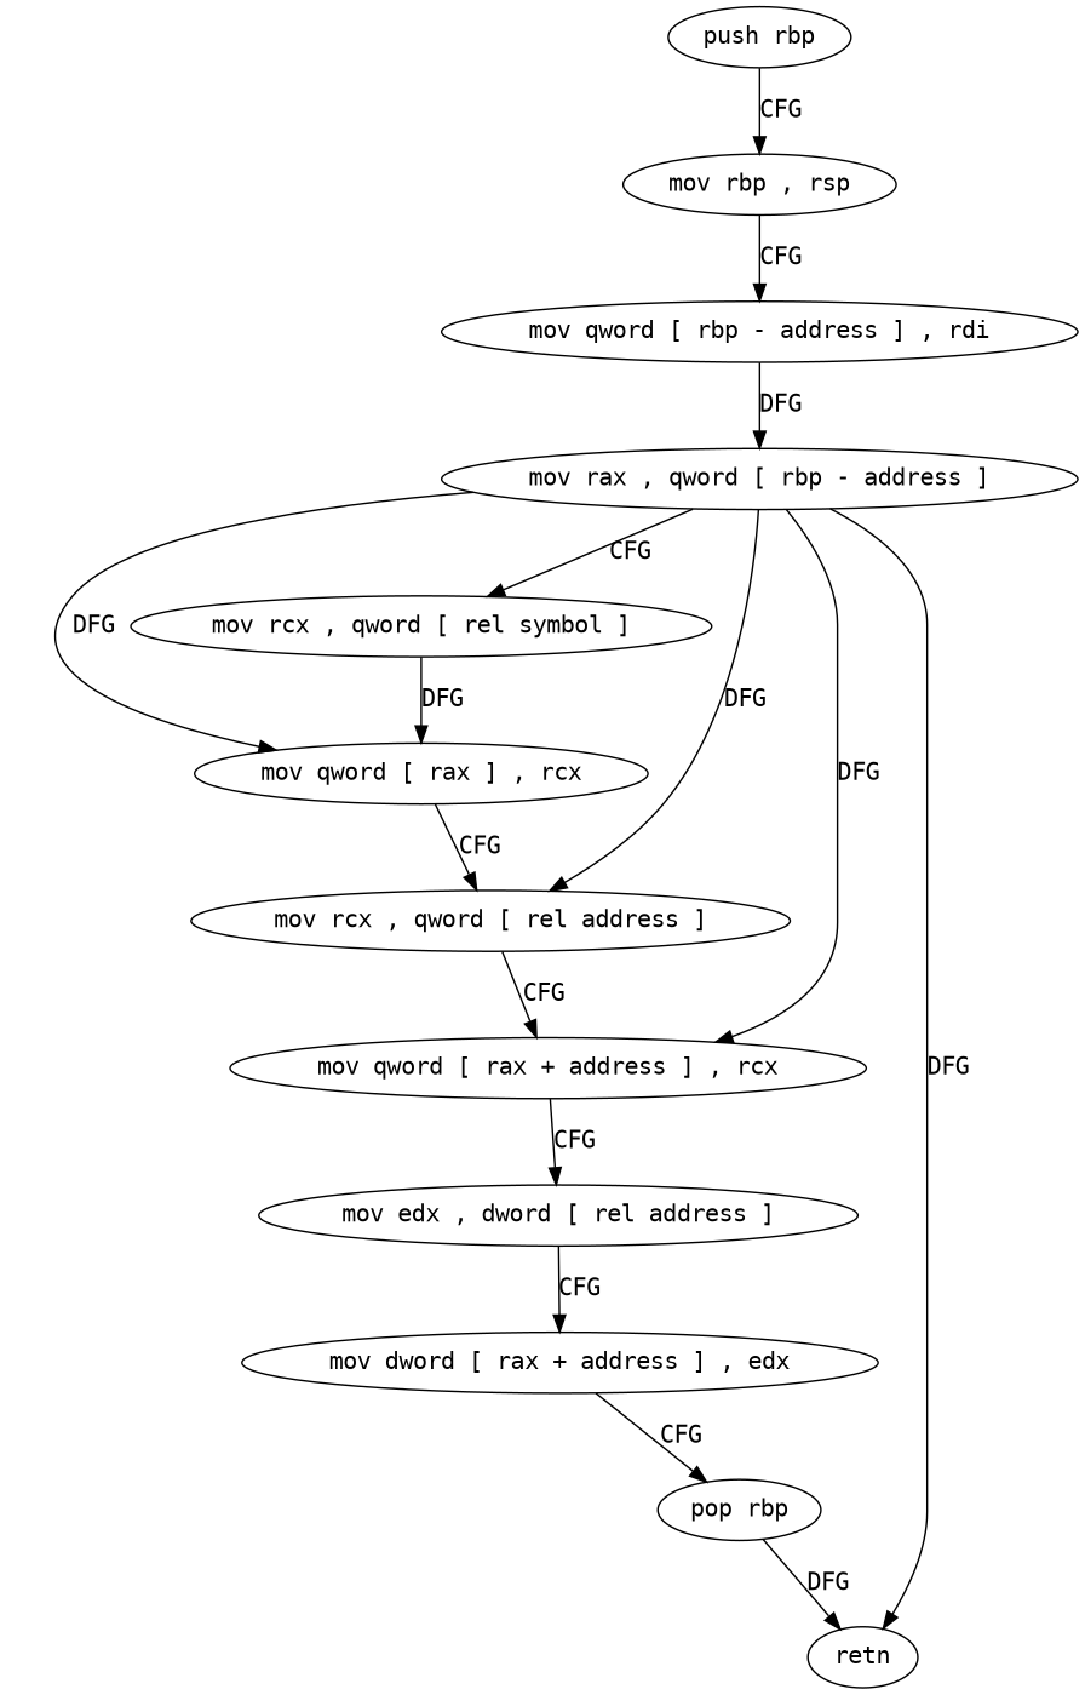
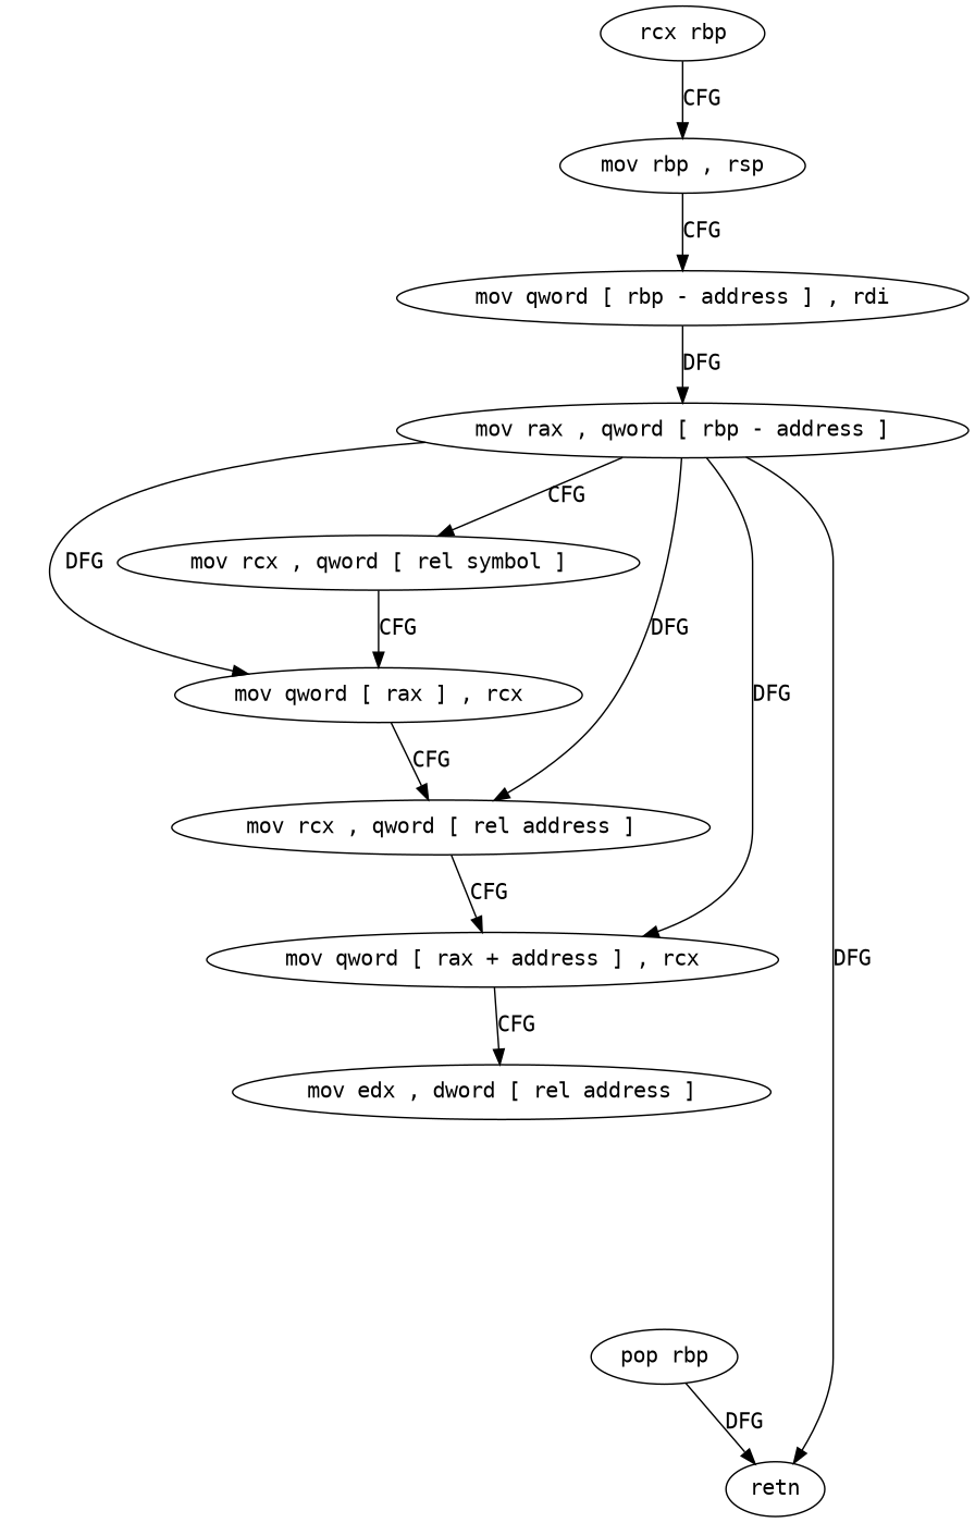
  digraph {
    fontname="DejaVu Sans Mono"
    node [fontname="DejaVu Sans Mono"]
    edge [fontname="DejaVu Sans Mono"]
-   n1 [label="push rbp"]
+   n1 [label="rcx rbp"]
    n2 [label="mov rbp , rsp"]
    n3 [label="mov qword [ rbp - address ] , rdi"]
    n4 [label="mov rax , qword [ rbp - address ]"]
    n5 [label="mov rcx , qword [ rel symbol ]"]
    n6 [label="mov qword [ rax ] , rcx"]
    n7 [label="mov qword [ rax + address ] , rcx"]
    n8 [label=retn]
    n9 [label="mov rcx , qword [ rel address ]"]
    n10 [label="mov edx , dword [ rel address ]"]
-   n11 [label="mov dword [ rax + address ] , edx"]
    n12 [label="pop rbp"]
    n1 -> n2 [label=CFG]
    n2 -> n3 [label=CFG]
    n3 -> n4 [label=DFG]
    n4 -> n5 [label=CFG]
    n4 -> n6 [label=DFG]
    n4 -> n7 [label=DFG]
    n4 -> n8 [label=DFG]
    n4 -> n9 [label=DFG]
-   n5 -> n6 [label=DFG]
+   n5 -> n6 [label=CFG]
    n6 -> n9 [label=CFG]
    n7 -> n10 [label=CFG]
    n9 -> n7 [label=CFG]
-   n10 -> n11 [label=CFG]
-   n11 -> n12 [label=CFG]
    n12 -> n8 [label=DFG]
  }
